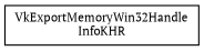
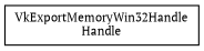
  digraph {
    rankdir=LR
    fontname="PT Serif"
-   n1 [color=black fillcolor=white fontname="PT Serif" fontsize=10 height=0.2 label="VkExportMemoryWin32Handle\lInfoKHR" shape=record style=filled width=0.4]
+   n1 [color=black fillcolor=white fontname="PT Serif" fontsize=10 height=0.2 label="VkExportMemoryWin32Handle\lHandle" shape=record style=filled width=0.4]
  }
